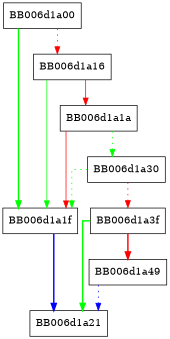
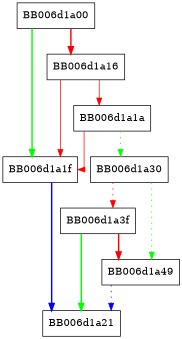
  digraph {
    splines=ortho
    node [shape=box]
    edge [color=green style=bold]
    BB006d1a00
    BB006d1a1f
    BB006d1a16
    BB006d1a21
    BB006d1a1a
    BB006d1a30
    BB006d1a3f
    BB006d1a49
    BB006d1a00 -> BB006d1a1f
-   BB006d1a00 -> BB006d1a16 [color=red style=dotted]
+   BB006d1a00 -> BB006d1a16 [color=red]
    BB006d1a1f -> BB006d1a21 [color=blue]
-   BB006d1a16 -> BB006d1a1f [style=solid]
+   BB006d1a16 -> BB006d1a1f [color=red style=solid]
    BB006d1a16 -> BB006d1a1a [color=red style=solid]
    BB006d1a1a -> BB006d1a1f [color=red style=solid]
    BB006d1a1a -> BB006d1a30 [style=dotted]
-   BB006d1a30 -> BB006d1a1f [style=dotted]
+   BB006d1a30 -> BB006d1a49 [style=dotted]
    BB006d1a30 -> BB006d1a3f [color=red style=dotted]
    BB006d1a3f -> BB006d1a21
    BB006d1a3f -> BB006d1a49 [color=red]
    BB006d1a49 -> BB006d1a21 [color=blue style=dotted]
  }
